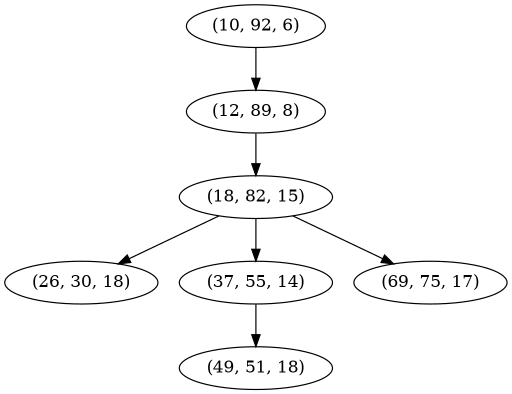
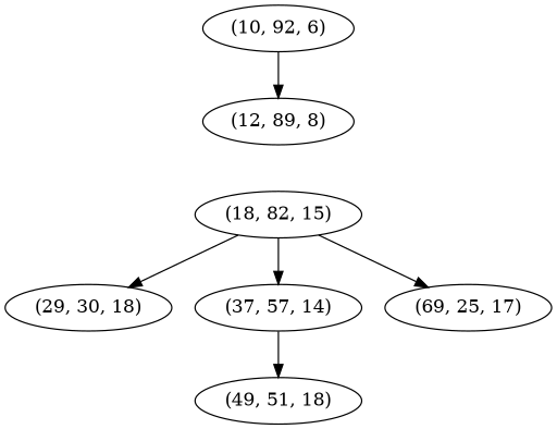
  digraph {
    "(10, 92, 6)"
    "(12, 89, 8)"
    n3 [label="(18, 82, 15)"]
-   "(26, 30, 18)"
-   "(37, 57, 14)" [label="(37, 55, 14)"]
-   "(69, 75, 17)"
+   "(26, 30, 18)" [label="(29, 30, 18)"]
+   "(37, 57, 14)"
+   "(69, 75, 17)" [label="(69, 25, 17)"]
    n7 [label="(49, 51, 18)"]
    "(10, 92, 6)" -> "(12, 89, 8)"
-   "(12, 89, 8)" -> n3
    n3 -> "(26, 30, 18)"
    n3 -> "(37, 57, 14)"
    n3 -> "(69, 75, 17)"
    "(37, 57, 14)" -> n7
  }
